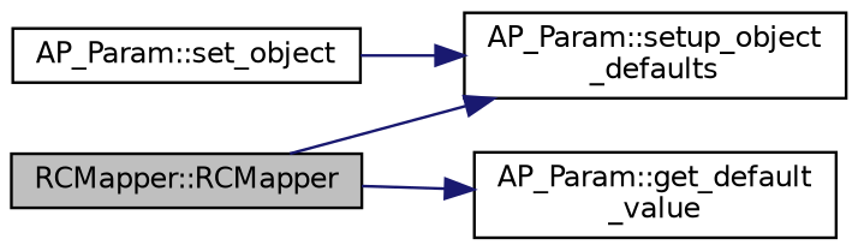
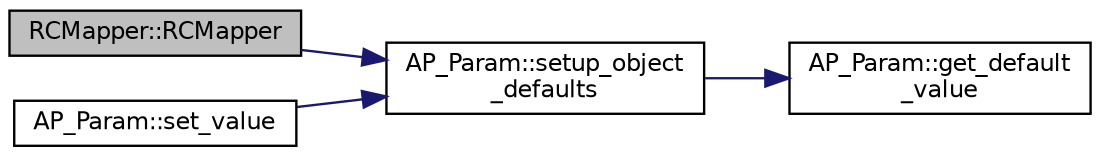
  digraph {
    rankdir=LR
    node [color=black fillcolor=white fontname=Helvetica fontsize=10 shape=record style=filled]
    edge [color=midnightblue fontname=Helvetica fontsize=10 labelfontname=Helvetica labelfontsize=10 style=solid]
    n1 [fillcolor=grey75 fontcolor=black height=0.2 label="RCMapper::RCMapper" width=0.4]
    n2 [height=0.2 label="AP_Param::setup_object\l_defaults" width=0.4]
    n3 [height=0.2 label="AP_Param::get_default\l_value" width=0.4]
-   n4 [height=0.2 label="AP_Param::set_object" width=0.4]
+   n4 [height=0.2 label="AP_Param::set_value" width=0.4]
    n1 -> n2
-   n1 -> n3
+   n2 -> n3
    n4 -> n2
  }
